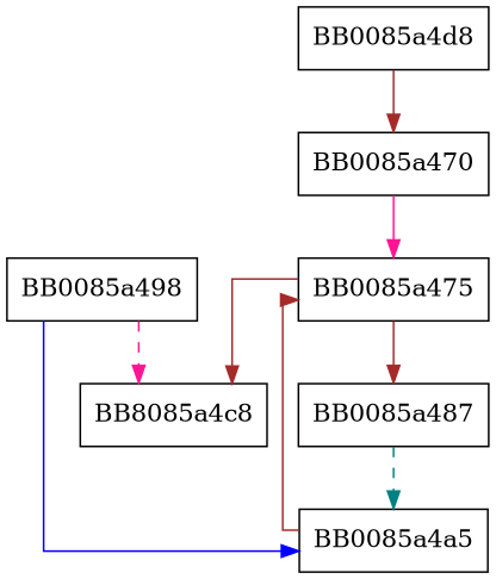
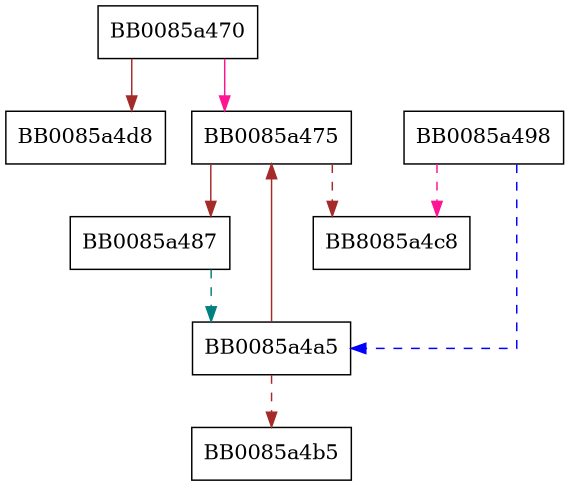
  digraph {
    splines=ortho
    node [shape=box]
    edge [color=brown style=solid]
    BB0085a470
    BB0085a4d8
    BB0085a475
    n4 [label=BB8085a4c8]
    BB0085a487
    BB0085a4a5
+   BB0085a4b5
    BB0085a498
-   BB0085a4d8 -> BB0085a470
+   BB0085a470 -> BB0085a4d8
    BB0085a470 -> BB0085a475 [color=deeppink]
-   BB0085a475 -> n4
+   BB0085a475 -> n4 [style=dashed]
    BB0085a475 -> BB0085a487
    BB0085a487 -> BB0085a4a5 [color=teal style=dashed]
    BB0085a4a5 -> BB0085a475
+   BB0085a4a5 -> BB0085a4b5 [style=dashed]
    BB0085a498 -> n4 [color=deeppink style=dashed]
-   BB0085a498 -> BB0085a4a5 [color=blue]
+   BB0085a498 -> BB0085a4a5 [color=blue style=dashed]
  }
